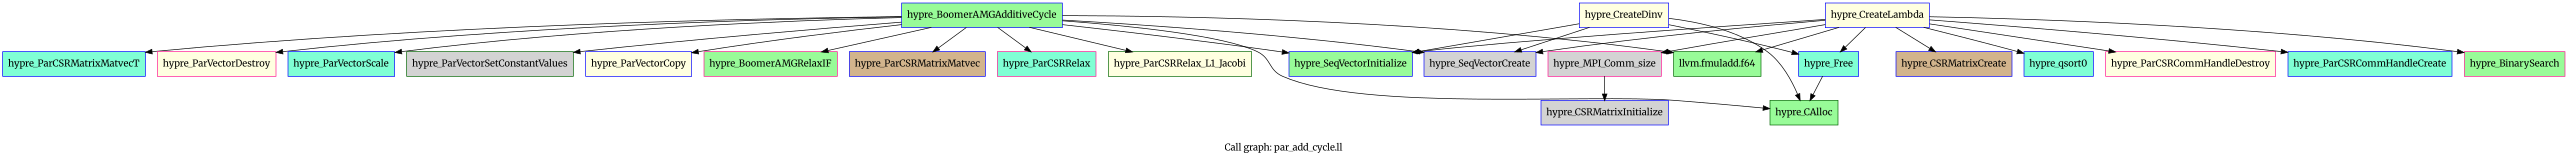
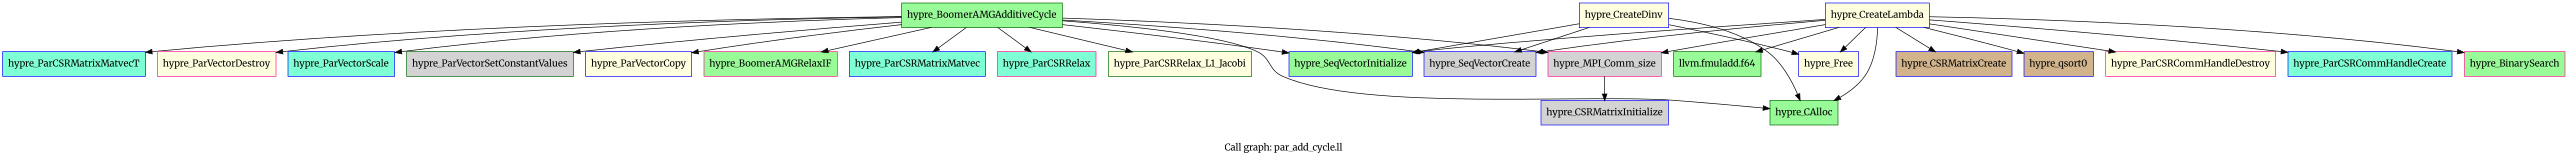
  digraph {
    fontname=Merriweather
    label="Call graph: par_add_cycle.ll"
    node [color=blue fillcolor=palegreen fontname=Merriweather shape=record style=filled]
    edge [fontname=Merriweather]
-   n1 [label="{hypre_BoomerAMGAdditiveCycle}"]
+   n1 [color=darkgreen label="{hypre_BoomerAMGAdditiveCycle}"]
    n2 [color=darkgreen fillcolor=lightgrey label="{hypre_ParVectorSetConstantValues}"]
    n3 [fillcolor=lightyellow label="{hypre_ParVectorCopy}"]
    n4 [color=deeppink label="{hypre_BoomerAMGRelaxIF}"]
-   n5 [fillcolor=tan label="{hypre_ParCSRMatrixMatvec}"]
+   n5 [fillcolor=aquamarine label="{hypre_ParCSRMatrixMatvec}"]
    n6 [color=deeppink fillcolor=aquamarine label="{hypre_ParCSRRelax}"]
    n7 [color=darkgreen fillcolor=lightyellow label="{hypre_ParCSRRelax_L1_Jacobi}"]
    n8 [fillcolor=aquamarine label="{hypre_ParCSRMatrixMatvecT}"]
    n9 [color=deeppink fillcolor=lightyellow label="{hypre_ParVectorDestroy}"]
    n10 [fillcolor=aquamarine label="{hypre_ParVectorScale}"]
    n11 [label="{hypre_SeqVectorInitialize}"]
    n12 [fillcolor=lightgrey label="{hypre_SeqVectorCreate}"]
    n13 [color=darkgreen label="{llvm.fmuladd.f64}"]
    n14 [color=darkgreen label="{hypre_CAlloc}"]
    n15 [fillcolor=lightyellow label="{hypre_CreateLambda}"]
    n16 [color=deeppink fillcolor=lightgrey label="{hypre_MPI_Comm_size}"]
-   n17 [fillcolor=aquamarine label="{hypre_Free}"]
-   n18 [fillcolor=aquamarine label="{hypre_qsort0}"]
+   n17 [fillcolor=lightyellow label="{hypre_Free}"]
+   n18 [fillcolor=tan label="{hypre_qsort0}"]
    n19 [color=deeppink fillcolor=lightyellow label="{hypre_ParCSRCommHandleDestroy}"]
    n20 [fillcolor=aquamarine label="{hypre_ParCSRCommHandleCreate}"]
    n21 [color=deeppink label="{hypre_BinarySearch}"]
    n22 [fillcolor=tan label="{hypre_CSRMatrixCreate}"]
    n23 [fillcolor=lightgrey label="{hypre_CSRMatrixInitialize}"]
    n24 [fillcolor=lightyellow label="{hypre_CreateDinv}"]
    n1 -> n2
    n1 -> n3
    n1 -> n4
    n1 -> n5
    n1 -> n6
    n1 -> n7
    n1 -> n8
    n1 -> n9
    n1 -> n10
    n1 -> n11
    n1 -> n12
-   n1 -> n13
+   n1 -> n16
    n1 -> n14
    n15 -> n11
    n15 -> n12
    n15 -> n13
-   n17 -> n14
+   n15 -> n14
    n15 -> n16
    n15 -> n17
    n15 -> n18
    n15 -> n19
    n15 -> n20
    n15 -> n21
    n15 -> n22
    n16 -> n23
    n24 -> n11
    n24 -> n12
    n24 -> n14
    n24 -> n17
  }
